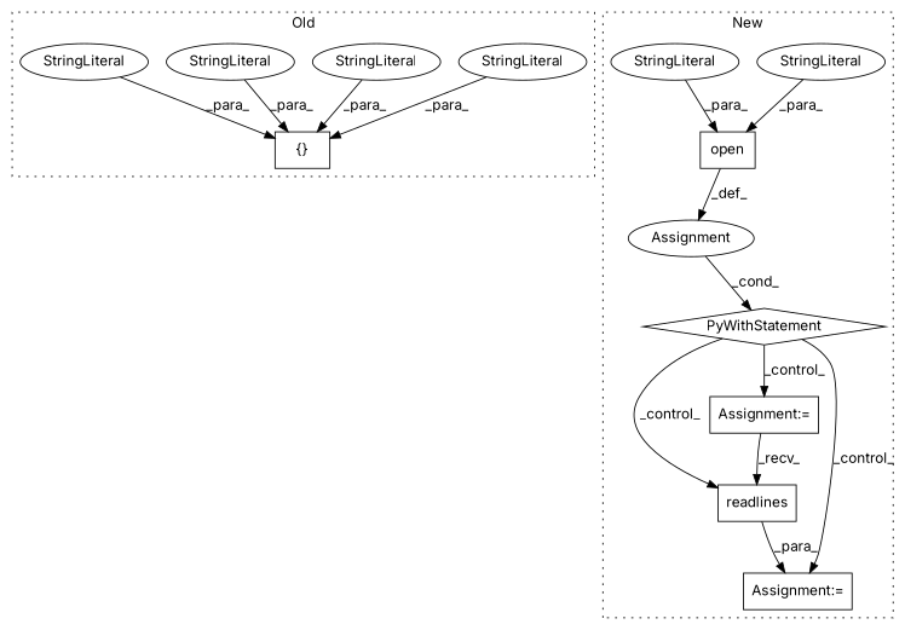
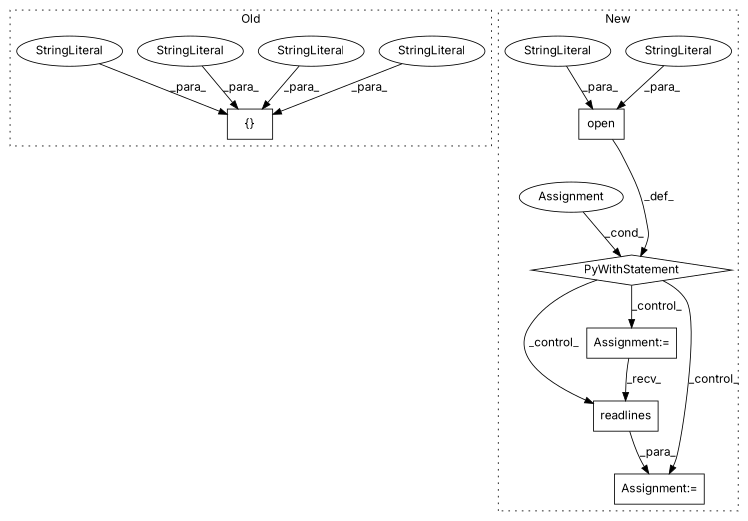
  digraph {
    fontname=Inter
    node [a=45 fontname=Inter l=7 shape=ellipse]
    edge [fontname=Inter]
    n1 [label=StringLiteral s=468]
    n2 [a=4 l="1,1" label="{}" s="467,622" shape=box]
    n3 [label=StringLiteral s=591]
    n4 [l=23 label=StringLiteral s=599]
    n5 [l=19 label=StringLiteral s=558]
    n6 [a=32 l=11 label=readlines s=348 shape=box]
    n7 [a=42 label=Assignment l=""]
    n8 [a=104 l="10,2" label=PyWithStatement s="267,305" shape=diamond]
    n9 [a=7 l=2 label="Assignment:=" s=322 shape=box]
    n10 [a=7 l=1 label="Assignment:=" s=344 shape=box]
    n11 [a=32 l="5,1" label=open s="277,304" shape=box]
    n12 [l=3 label=StringLiteral s=301]
    n13 [l=18 label=StringLiteral s=282]
    subgraph cluster_1 {
      label=Old
      style=dotted
      n1
      n2
      n3
      n4
      n5
    }
    subgraph cluster_2 {
      label=New
      style=dotted
      n6
      n7
      n8
      n9
      n10
      n11
      n12
      n13
    }
    n1 -> n2 [label=_para_]
    n3 -> n2 [label=_para_]
    n4 -> n2 [label=_para_]
    n5 -> n2 [label=_para_]
    n6 -> n10 [label=_para_]
    n7 -> n8 [label=_cond_]
    n8 -> n6 [label=_control_]
    n8 -> n9 [label=_control_]
    n8 -> n10 [label=_control_]
    n9 -> n6 [label=_recv_]
-   n11 -> n7 [label=_def_]
+   n11 -> n8 [label=_def_]
    n12 -> n11 [label=_para_]
    n13 -> n11 [label=_para_]
  }
